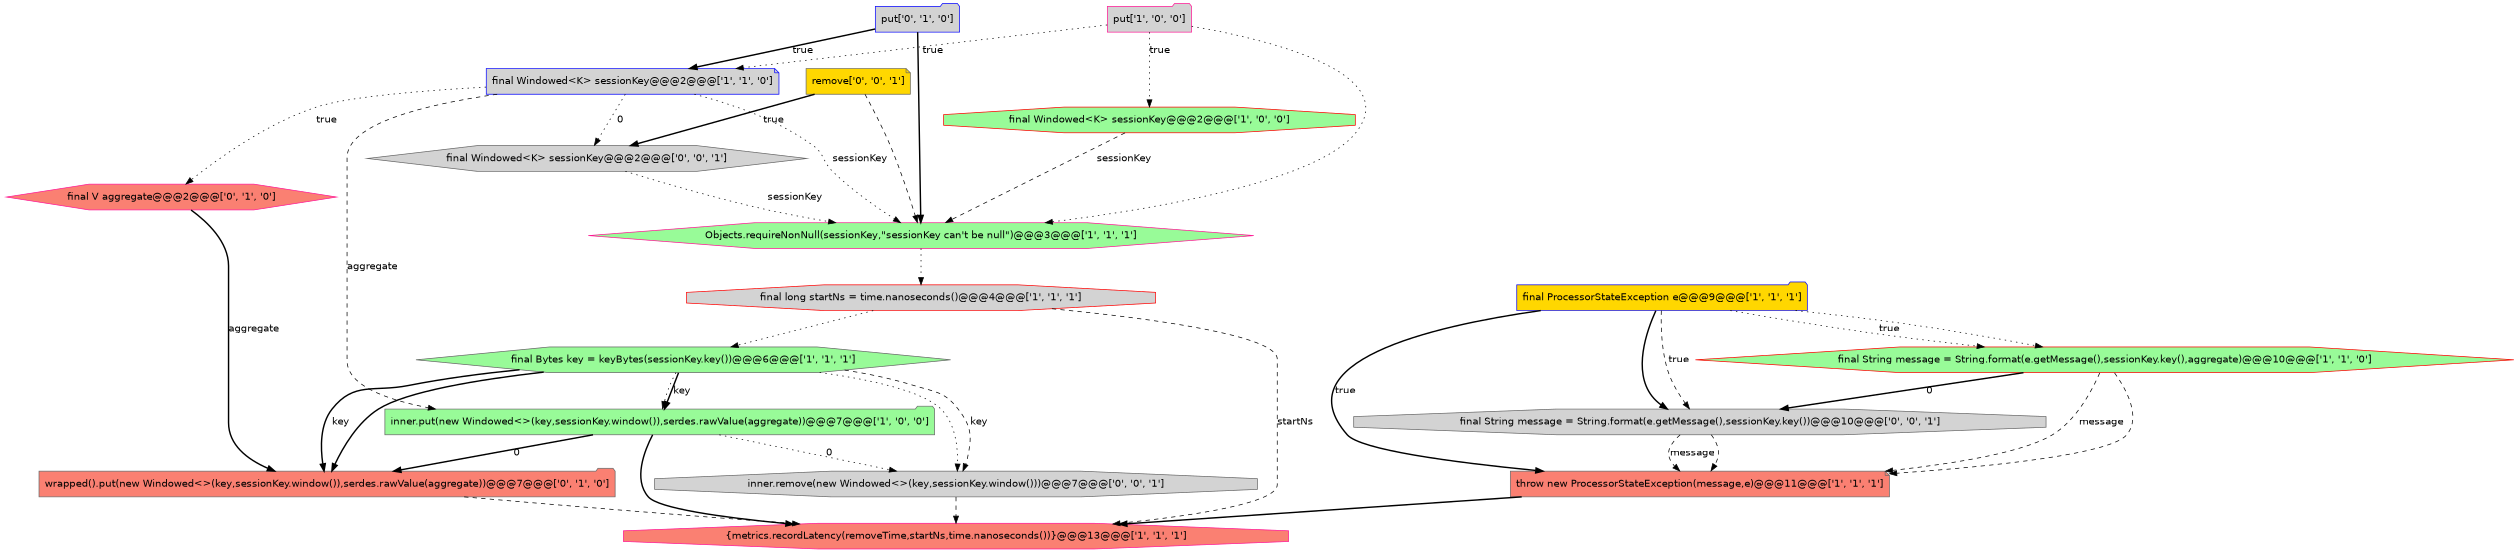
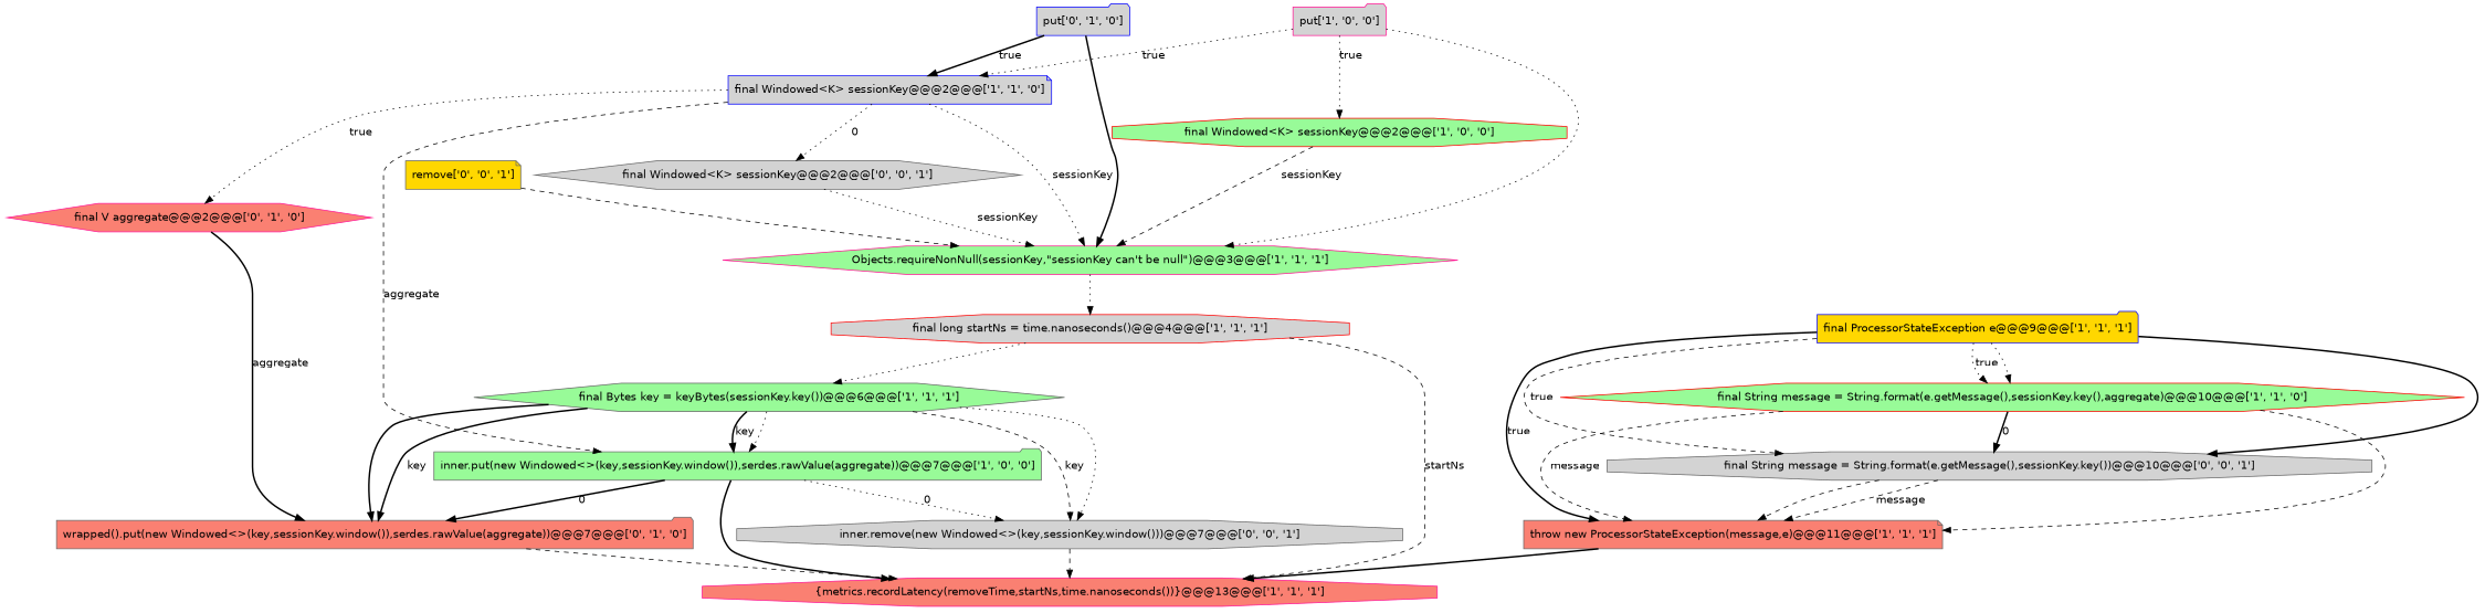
  digraph {
    fontname="DejaVu Sans"
    node [color=gray40 fillcolor=lightgrey fontname="DejaVu Sans" shape=folder style=filled]
    edge [fontname="DejaVu Sans" style=dotted]
    n1 [fillcolor=palegreen label="inner.put(new Windowed<>(key,sessionKey.window()),serdes.rawValue(aggregate))@@@7@@@['1', '0', '0']"]
    n2 [fillcolor=salmon label="wrapped().put(new Windowed<>(key,sessionKey.window()),serdes.rawValue(aggregate))@@@7@@@['0', '1', '0']"]
    n3 [color=deeppink fillcolor=salmon label="{metrics.recordLatency(removeTime,startNs,time.nanoseconds())}@@@13@@@['1', '1', '1']" shape=octagon]
    n4 [label="inner.remove(new Windowed<>(key,sessionKey.window()))@@@7@@@['0', '0', '1']" shape=octagon]
    n5 [fillcolor=palegreen label="final Bytes key = keyBytes(sessionKey.key())@@@6@@@['1', '1', '1']" shape=hexagon]
    n6 [fillcolor=salmon label="throw new ProcessorStateException(message,e)@@@11@@@['1', '1', '1']" shape=note]
    n7 [color=red fillcolor=palegreen label="final String message = String.format(e.getMessage(),sessionKey.key(),aggregate)@@@10@@@['1', '1', '0']" shape=hexagon]
    n8 [label="final String message = String.format(e.getMessage(),sessionKey.key())@@@10@@@['0', '0', '1']" shape=octagon]
    n9 [color=blue label="put['0', '1', '0']"]
    n10 [color=blue label="final Windowed<K> sessionKey@@@2@@@['1', '1', '0']" shape=note]
    n11 [color=deeppink fillcolor=palegreen label="Objects.requireNonNull(sessionKey,\"sessionKey can't be null\")@@@3@@@['1', '1', '1']" shape=hexagon]
    n12 [color=deeppink fillcolor=salmon label="final V aggregate@@@2@@@['0', '1', '0']" shape=hexagon]
    n13 [label="final Windowed<K> sessionKey@@@2@@@['0', '0', '1']" shape=hexagon]
    n14 [color=red label="final long startNs = time.nanoseconds()@@@4@@@['1', '1', '1']" shape=octagon]
    n15 [color=red fillcolor=palegreen label="final Windowed<K> sessionKey@@@2@@@['1', '0', '0']" shape=octagon]
    n16 [color=blue fillcolor=gold label="final ProcessorStateException e@@@9@@@['1', '1', '1']"]
    n17 [fillcolor=gold label="remove['0', '0', '1']" shape=note]
    n18 [color=deeppink label="put['1', '0', '0']"]
    n1 -> n2 [label=0 style=bold]
    n1 -> n3 [style=bold]
    n1 -> n4 [label=0]
    n2 -> n3 [style=dashed]
    n4 -> n3 [style=dashed]
    n5 -> n1
    n5 -> n1 [label=key style=bold]
    n5 -> n2 [style=bold]
    n5 -> n2 [label=key style=bold]
    n5 -> n4
    n5 -> n4 [label=key style=dashed]
    n6 -> n3 [style=bold]
    n7 -> n6 [label=message style=dashed]
    n7 -> n6 [style=dashed]
    n7 -> n8 [label=0 style=bold]
    n8 -> n6 [style=dashed]
    n8 -> n6 [label=message style=dashed]
    n9 -> n10 [label=true style=bold]
    n9 -> n11 [style=bold]
    n10 -> n1 [label=aggregate style=dashed]
    n10 -> n11 [label=sessionKey]
    n10 -> n12 [label=true]
    n10 -> n13 [label=0]
    n11 -> n14
    n12 -> n2 [label=aggregate style=bold]
    n13 -> n11 [label=sessionKey]
    n14 -> n3 [label=startNs style=dashed]
    n14 -> n5
    n15 -> n11 [label=sessionKey style=dashed]
    n16 -> n6 [label=true style=bold]
    n16 -> n7
    n16 -> n7 [label=true]
    n16 -> n8 [style=bold]
    n16 -> n8 [label=true style=dashed]
    n17 -> n11 [style=dashed]
-   n17 -> n13 [label=true style=bold]
    n18 -> n10 [label=true]
    n18 -> n11
    n18 -> n15 [label=true]
  }
